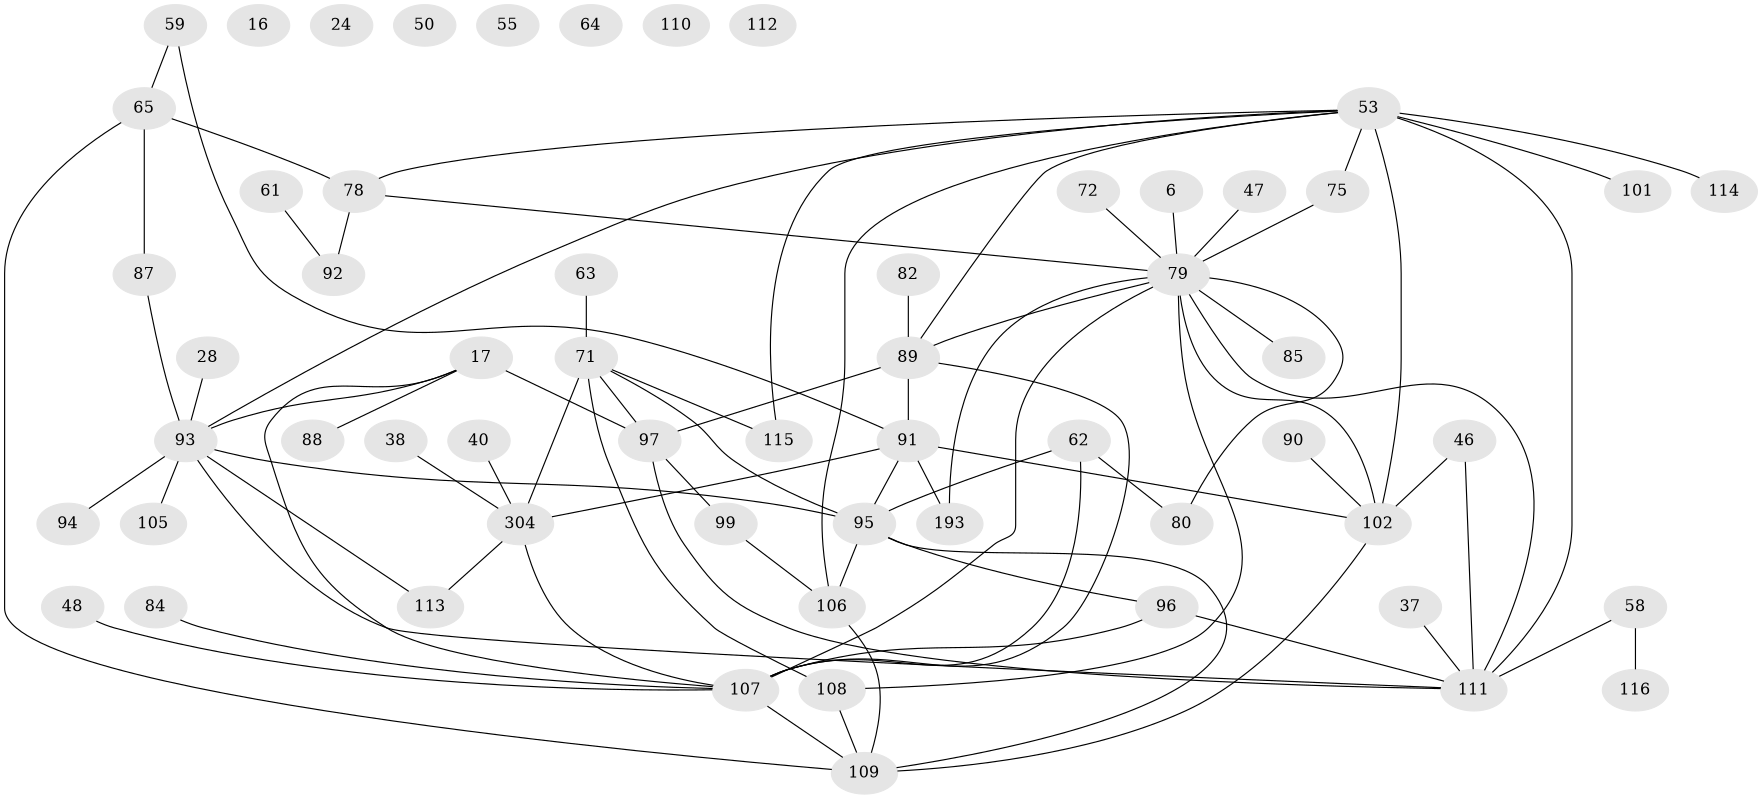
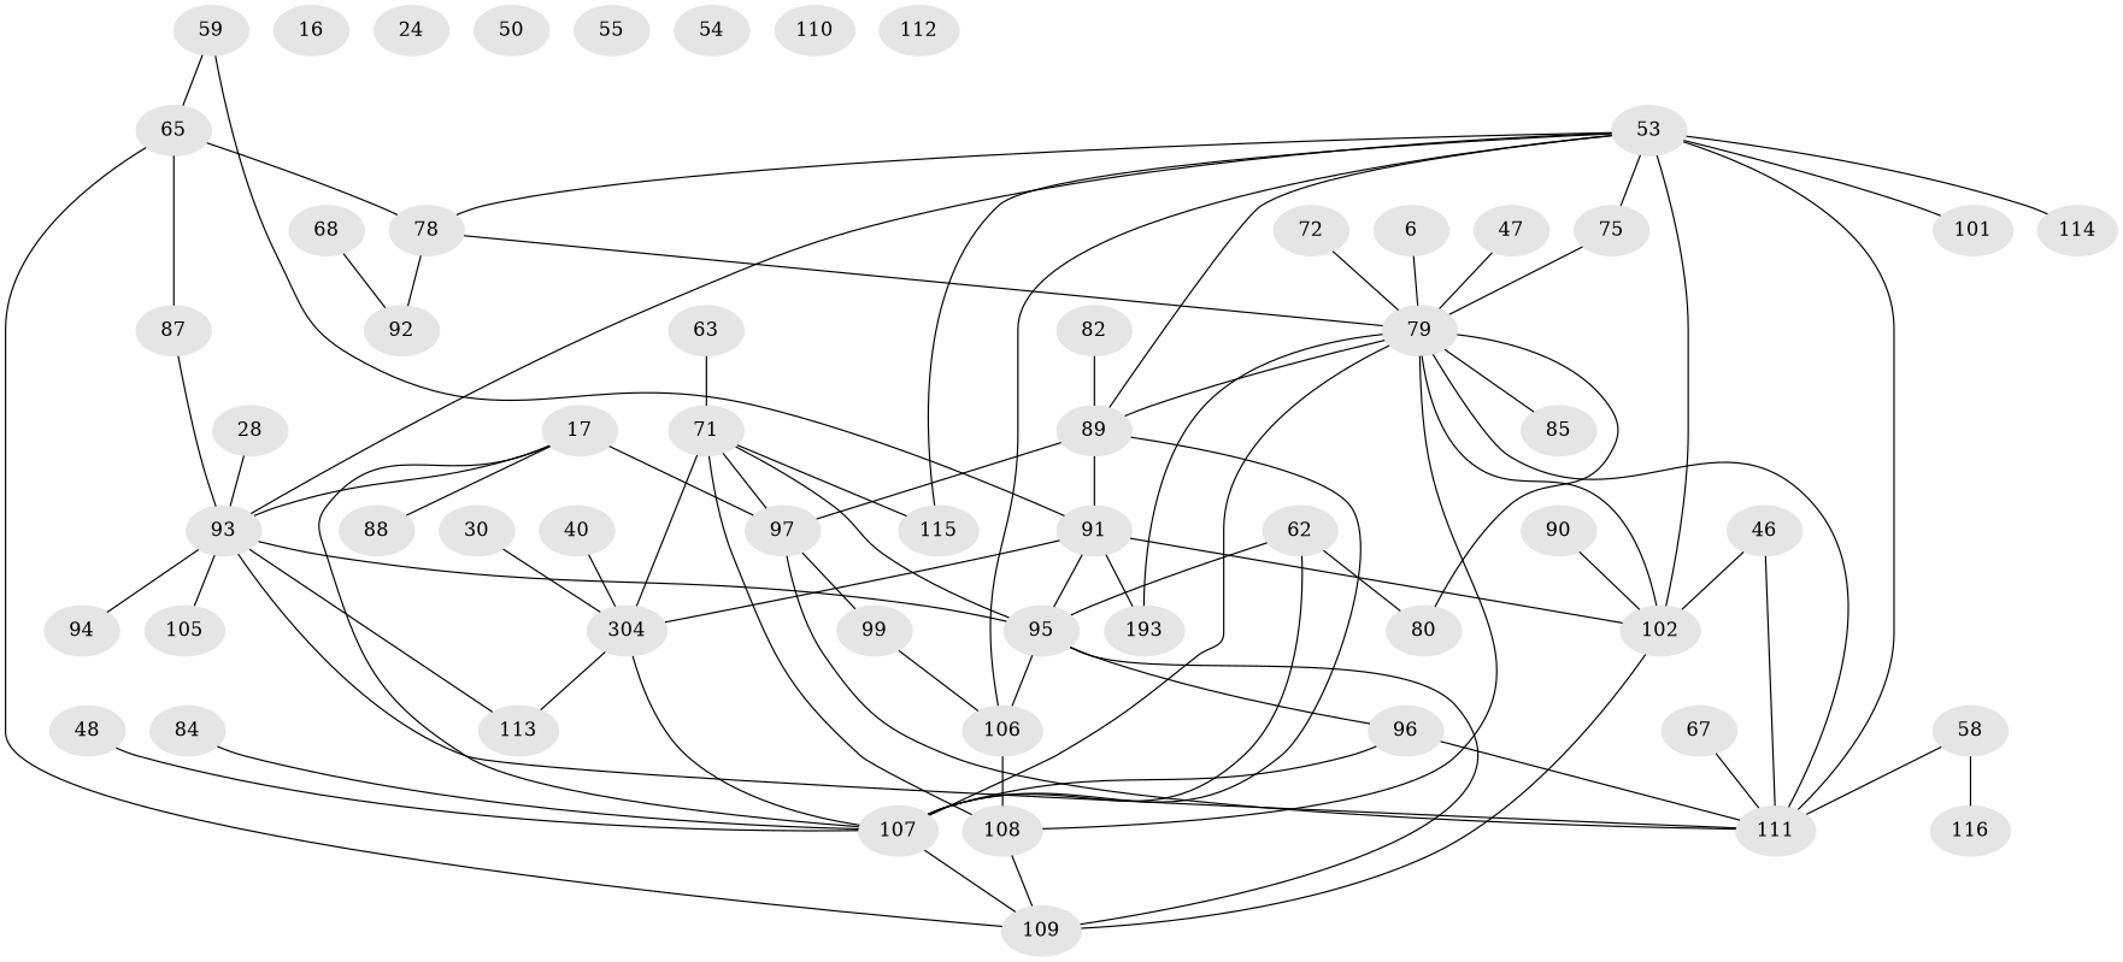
  graph {
    node [color=gray90 style=filled]
    79 [super="+77+60"]
    107 [super="+41+81"]
    102 [super="+7+14"]
    111 [super="+35+98+100"]
    89 [super="+25+36+83"]
    80 [super="+74"]
    108 [super="+9+30"]
    85
    n9 [label=193]
    n10 [label=6]
    16
    17 [super="+13"]
    88
    93 [super="+8+68+57+54"]
    97 [super="+37+73"]
    95 [super="+52+86"]
    94
    105 [super="+22"]
    113
    99
    109 [super="+31+66"]
    24
    28
    n24 [label=304]
-   38
+   38 [label=30]
    40
    46
    47
    48
    50 [super="+10"]
    53 [super="+45+49"]
    75
    78
    101
    106 [super="+76"]
    114
    115
    92
    91 [super="+32"]
    55
    58
    116
    65 [super="+43"]
    87 [super="+51"]
    59
-   61
+   61 [label=68]
    62
    96
    71 [super="+20"]
    63
-   64
-   67 [label=37]
+   64 [label=54]
+   67
    72
    82
    84
    90
    110 [super="+44"]
    112
    79 -- 107
    79 -- 102
    79 -- 111 [weight=2]
    79 -- 89
    79 -- 80
    79 -- 108
    79 -- 85
    79 -- n9
    107 -- 109
    102 -- 109
    89 -- 107
    89 -- 97 [weight=2]
    89 -- 91
    108 -- 109
    n10 -- 79
    17 -- 107 [weight=2]
    17 -- 88
    17 -- 93 [weight=3]
    17 -- 97
    93 -- 111 [weight=2]
    93 -- 95 [weight=2]
    93 -- 94
    93 -- 105
    93 -- 113
    97 -- 111
    97 -- 99
    95 -- 109
    95 -- 106
    95 -- 96
    99 -- 106
    28 -- 93
    n24 -- 107
    n24 -- 113
    38 -- n24
    40 -- n24
    46 -- 102
    46 -- 111
    47 -- 79
    48 -- 107
    53 -- 102 [weight=3]
    53 -- 111 [weight=2]
    53 -- 89
    53 -- 93 [weight=2]
    53 -- 75
    53 -- 78
    53 -- 101
    53 -- 106
    53 -- 114
    53 -- 115
    75 -- 79
    78 -- 79
    78 -- 92
-   106 -- 109
+   106 -- 108
    91 -- 102
    91 -- n9
    91 -- 95 [weight=2]
    91 -- n24
    58 -- 111
    58 -- 116
    65 -- 109
    65 -- 78
    65 -- 87
    87 -- 93
    59 -- 91
    59 -- 65
    61 -- 92
    62 -- 107 [weight=2]
    62 -- 80
    62 -- 95
    96 -- 107
    96 -- 111
    71 -- 108
    71 -- 97 [weight=2]
    71 -- 95 [weight=2]
    71 -- n24 [weight=2]
    71 -- 115
    63 -- 71
    67 -- 111
    72 -- 79
    82 -- 89
    84 -- 107
    90 -- 102
  }
